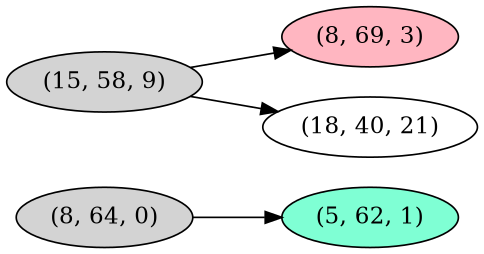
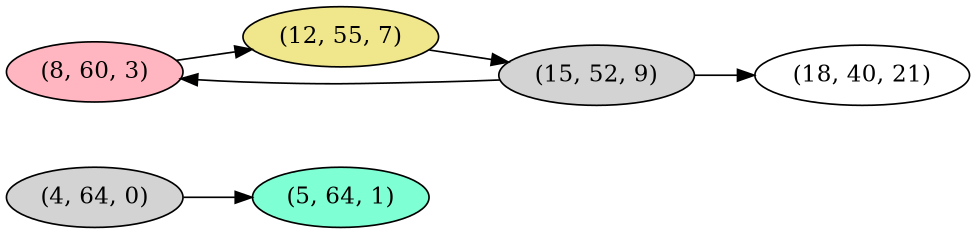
  digraph {
    rankdir=LR
    node [fillcolor=lightgrey style=filled]
-   "(5, 62, 1)" [fillcolor=aquamarine]
-   "(4, 64, 0)" [label="(8, 64, 0)"]
-   "(8, 60, 3)" [fillcolor=lightpink label="(8, 69, 3)"]
-   "(15, 52, 9)" [label="(15, 58, 9)"]
+   "(5, 62, 1)" [fillcolor=aquamarine label="(5, 64, 1)"]
+   "(4, 64, 0)"
+   "(8, 60, 3)" [fillcolor=lightpink]
+   "(12, 55, 7)" [fillcolor=khaki]
+   "(15, 52, 9)"
    n6 [fillcolor=white label="(18, 40, 21)"]
    "(4, 64, 0)" -> "(5, 62, 1)"
+   "(8, 60, 3)" -> "(12, 55, 7)"
+   "(12, 55, 7)" -> "(15, 52, 9)"
    "(15, 52, 9)" -> "(8, 60, 3)"
    "(15, 52, 9)" -> n6
  }
